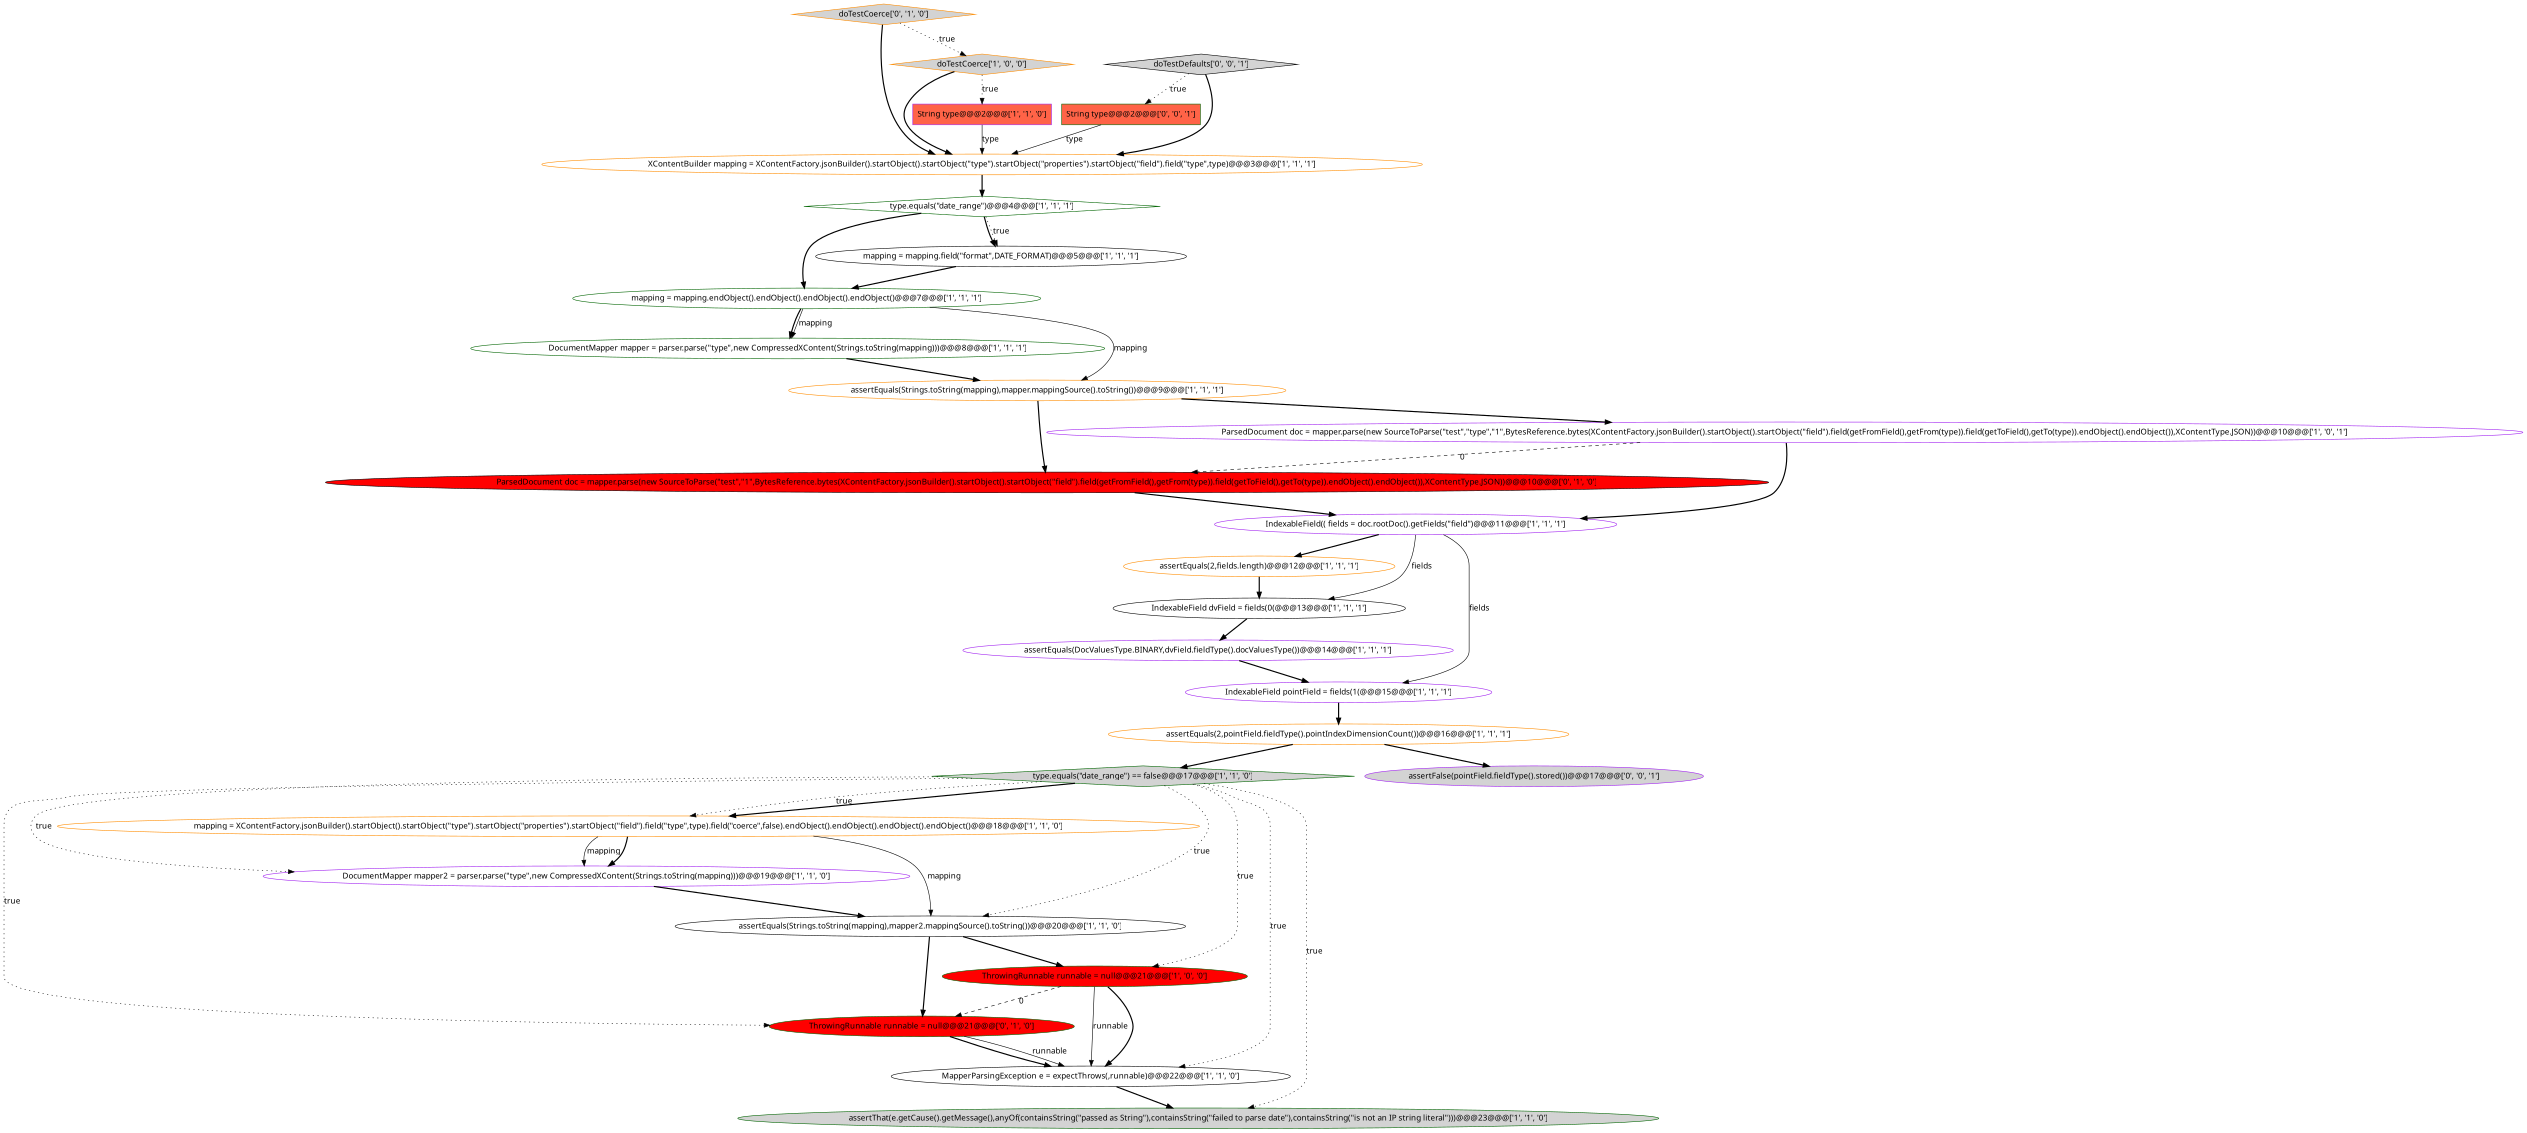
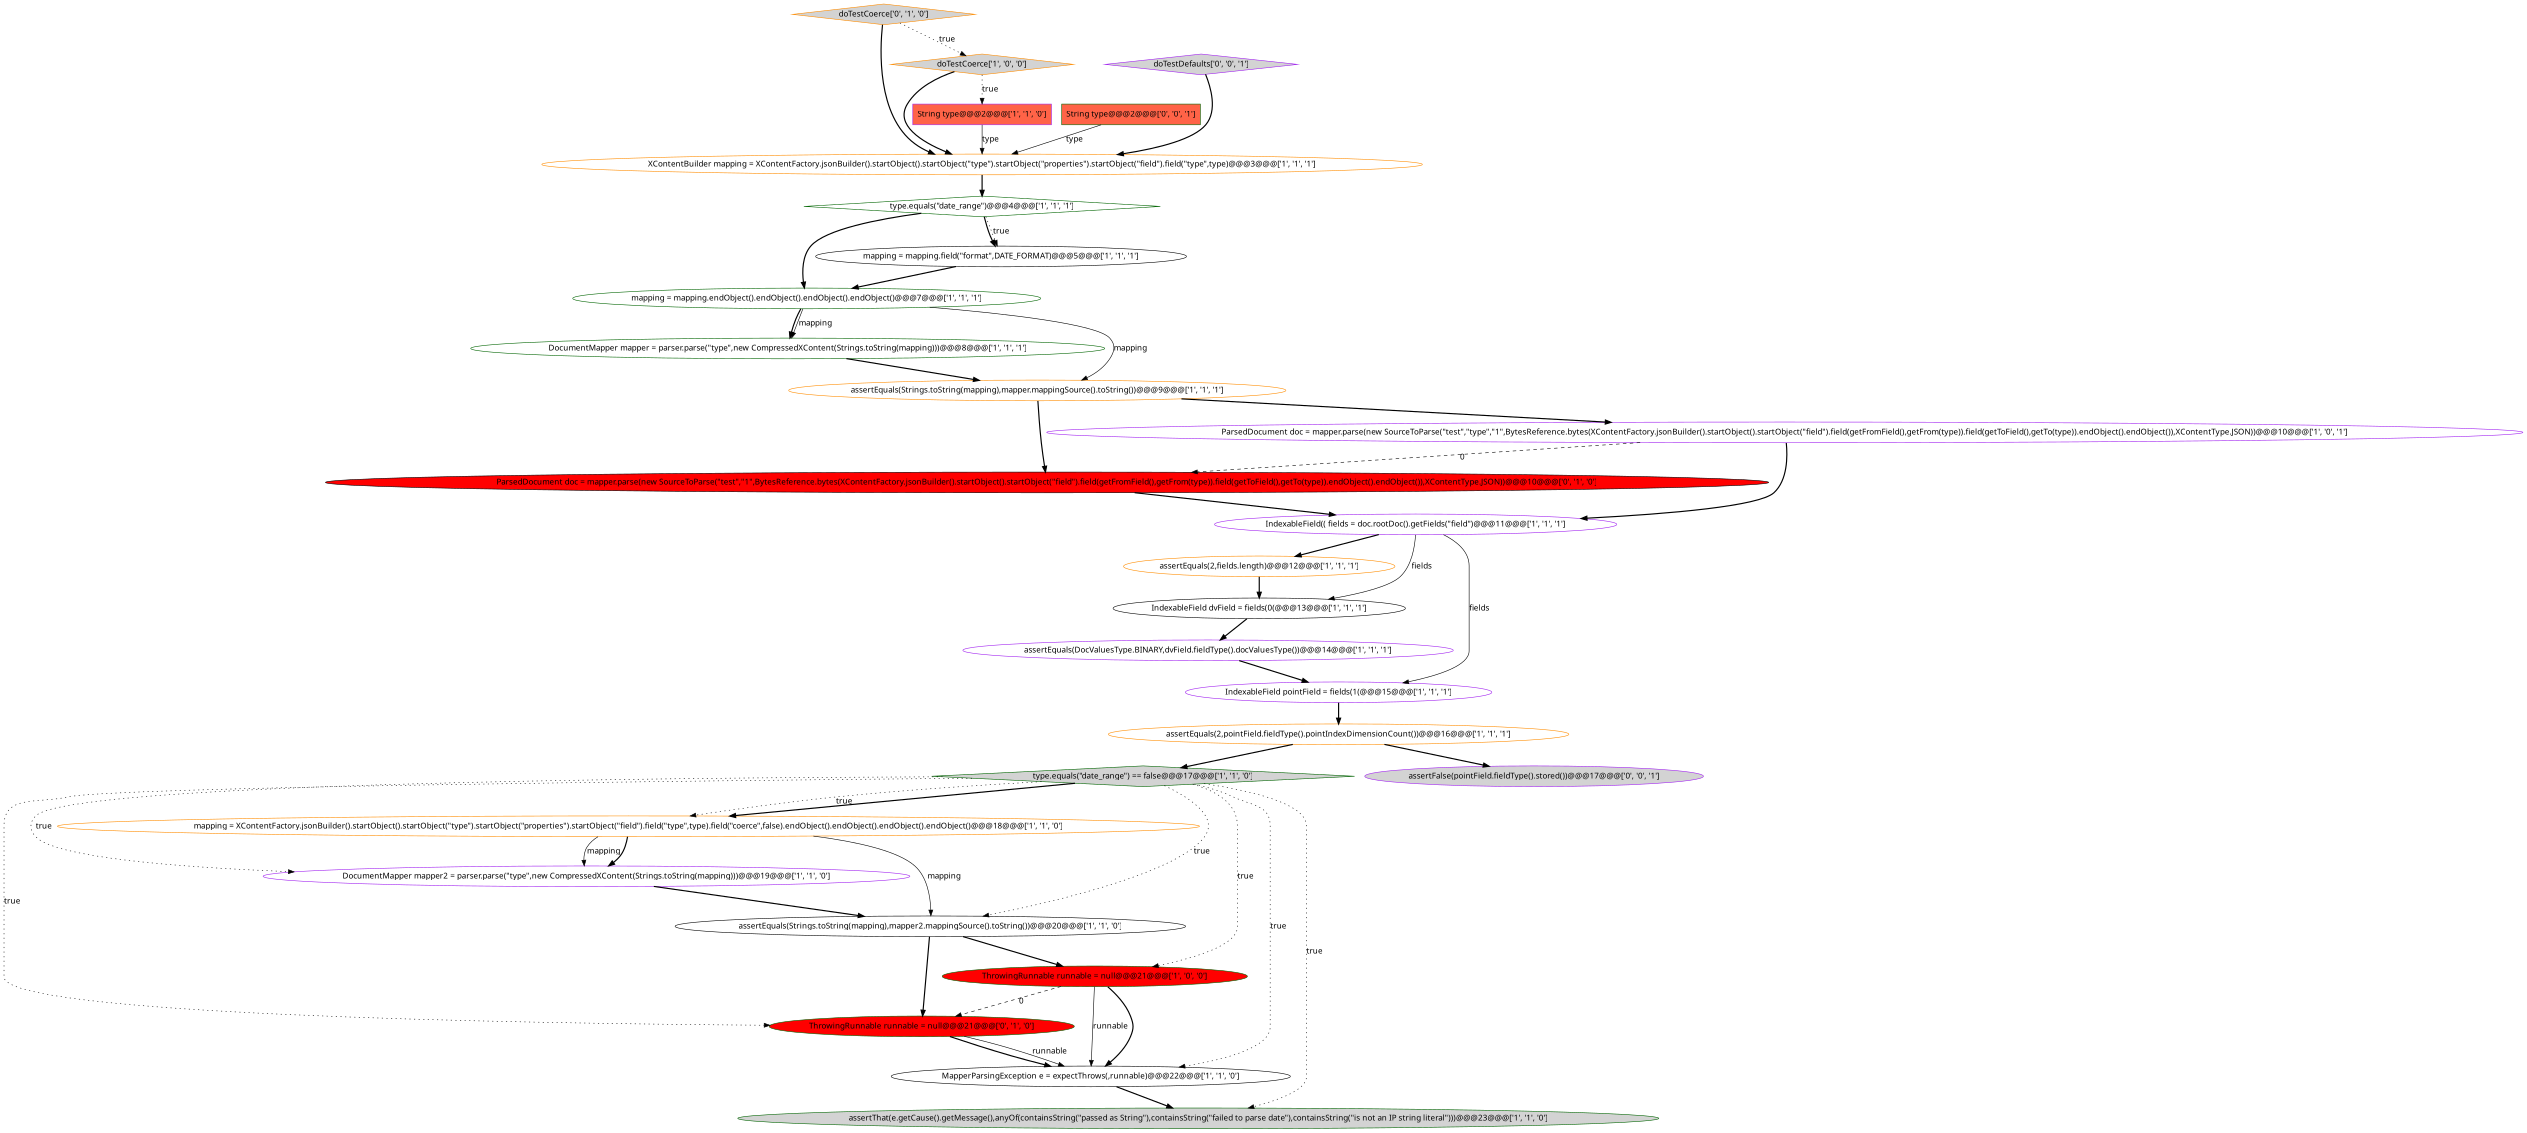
  digraph {
    fontname="Noto Sans"
    node [color=darkgreen fillcolor=white fontname="Noto Sans" shape=ellipse style=filled]
    edge [fontname="Noto Sans" style=bold]
    n1 [label="DocumentMapper mapper = parser.parse(\"type\",new CompressedXContent(Strings.toString(mapping)))@@@8@@@['1', '1', '1']"]
    n2 [color=darkorange label="assertEquals(Strings.toString(mapping),mapper.mappingSource().toString())@@@9@@@['1', '1', '1']"]
    n3 [color=black fillcolor=red label="ParsedDocument doc = mapper.parse(new SourceToParse(\"test\",\"1\",BytesReference.bytes(XContentFactory.jsonBuilder().startObject().startObject(\"field\").field(getFromField(),getFrom(type)).field(getToField(),getTo(type)).endObject().endObject()),XContentType.JSON))@@@10@@@['0', '1', '0']"]
    n4 [color=purple label="ParsedDocument doc = mapper.parse(new SourceToParse(\"test\",\"type\",\"1\",BytesReference.bytes(XContentFactory.jsonBuilder().startObject().startObject(\"field\").field(getFromField(),getFrom(type)).field(getToField(),getTo(type)).endObject().endObject()),XContentType.JSON))@@@10@@@['1', '0', '1']"]
    n5 [fillcolor=lightgray label="assertThat(e.getCause().getMessage(),anyOf(containsString(\"passed as String\"),containsString(\"failed to parse date\"),containsString(\"is not an IP string literal\")))@@@23@@@['1', '1', '0']"]
    n6 [color=purple label="DocumentMapper mapper2 = parser.parse(\"type\",new CompressedXContent(Strings.toString(mapping)))@@@19@@@['1', '1', '0']"]
    n7 [color=black label="assertEquals(Strings.toString(mapping),mapper2.mappingSource().toString())@@@20@@@['1', '1', '0']"]
    n8 [fillcolor=red label="ThrowingRunnable runnable = null@@@21@@@['0', '1', '0']"]
    n9 [fillcolor=red label="ThrowingRunnable runnable = null@@@21@@@['1', '0', '0']"]
    n10 [color=darkorange label="assertEquals(2,fields.length)@@@12@@@['1', '1', '1']"]
    n11 [color=black label="IndexableField dvField = fields(0(@@@13@@@['1', '1', '1']"]
    n12 [color=purple label="assertEquals(DocValuesType.BINARY,dvField.fieldType().docValuesType())@@@14@@@['1', '1', '1']"]
    n13 [color=darkorange fillcolor=lightgray label="doTestCoerce['0', '1', '0']" shape=diamond]
    n14 [color=darkorange label="XContentBuilder mapping = XContentFactory.jsonBuilder().startObject().startObject(\"type\").startObject(\"properties\").startObject(\"field\").field(\"type\",type)@@@3@@@['1', '1', '1']"]
    n15 [color=darkorange fillcolor=lightgray label="doTestCoerce['1', '0', '0']" shape=diamond]
    n16 [label="type.equals(\"date_range\")@@@4@@@['1', '1', '1']" shape=diamond]
    n17 [color=purple fillcolor=tomato label="String type@@@2@@@['1', '1', '0']" shape=box]
    n18 [fillcolor=tomato label="String type@@@2@@@['0', '0', '1']" shape=box]
    n19 [color=purple label="IndexableField(( fields = doc.rootDoc().getFields(\"field\")@@@11@@@['1', '1', '1']"]
    n20 [color=black label="mapping = mapping.field(\"format\",DATE_FORMAT)@@@5@@@['1', '1', '1']"]
    n21 [label="mapping = mapping.endObject().endObject().endObject().endObject()@@@7@@@['1', '1', '1']"]
    n22 [color=black label="MapperParsingException e = expectThrows(,runnable)@@@22@@@['1', '1', '0']"]
    n23 [color=darkorange label="mapping = XContentFactory.jsonBuilder().startObject().startObject(\"type\").startObject(\"properties\").startObject(\"field\").field(\"type\",type).field(\"coerce\",false).endObject().endObject().endObject().endObject()@@@18@@@['1', '1', '0']"]
    n24 [color=purple label="IndexableField pointField = fields(1(@@@15@@@['1', '1', '1']"]
    n25 [color=darkorange label="assertEquals(2,pointField.fieldType().pointIndexDimensionCount())@@@16@@@['1', '1', '1']"]
    n26 [fillcolor=lightgray label="type.equals(\"date_range\") == false@@@17@@@['1', '1', '0']" shape=diamond]
    n27 [color=purple fillcolor=lightgray label="assertFalse(pointField.fieldType().stored())@@@17@@@['0', '0', '1']"]
-   n28 [color=black fillcolor=lightgray label="doTestDefaults['0', '0', '1']" shape=diamond]
+   n28 [color=purple fillcolor=lightgray label="doTestDefaults['0', '0', '1']" shape=diamond]
    n1 -> n2
    n2 -> n3
    n2 -> n4
    n3 -> n19
    n4 -> n3 [label=0 style=dashed]
    n4 -> n19
    n6 -> n7
    n7 -> n8
    n7 -> n9
    n8 -> n22
    n8 -> n22 [label=runnable style=solid]
    n9 -> n8 [label=0 style=dashed]
    n9 -> n22 [label=runnable style=solid]
    n9 -> n22
    n10 -> n11
    n11 -> n12
    n12 -> n24
    n13 -> n14
    n13 -> n15 [label=true style=dotted]
    n14 -> n16
    n15 -> n14
    n15 -> n17 [label=true style=dotted]
    n16 -> n20
    n16 -> n20 [label=true style=dotted]
    n16 -> n21
    n17 -> n14 [label=type style=solid]
    n18 -> n14 [label=type style=solid]
    n19 -> n10
    n19 -> n11 [label=fields style=solid]
    n19 -> n24 [label=fields style=solid]
    n20 -> n21
    n21 -> n1
    n21 -> n1 [label=mapping style=solid]
    n21 -> n2 [label=mapping style=solid]
    n22 -> n5
    n23 -> n6 [label=mapping style=solid]
    n23 -> n6
    n23 -> n7 [label=mapping style=solid]
    n24 -> n25
    n25 -> n26
    n25 -> n27
    n26 -> n5 [label=true style=dotted]
    n26 -> n6 [label=true style=dotted]
    n26 -> n7 [label=true style=dotted]
    n26 -> n8 [label=true style=dotted]
    n26 -> n9 [label=true style=dotted]
    n26 -> n22 [label=true style=dotted]
    n26 -> n23
    n26 -> n23 [label=true style=dotted]
    n28 -> n14
-   n28 -> n18 [label=true style=dotted]
  }
